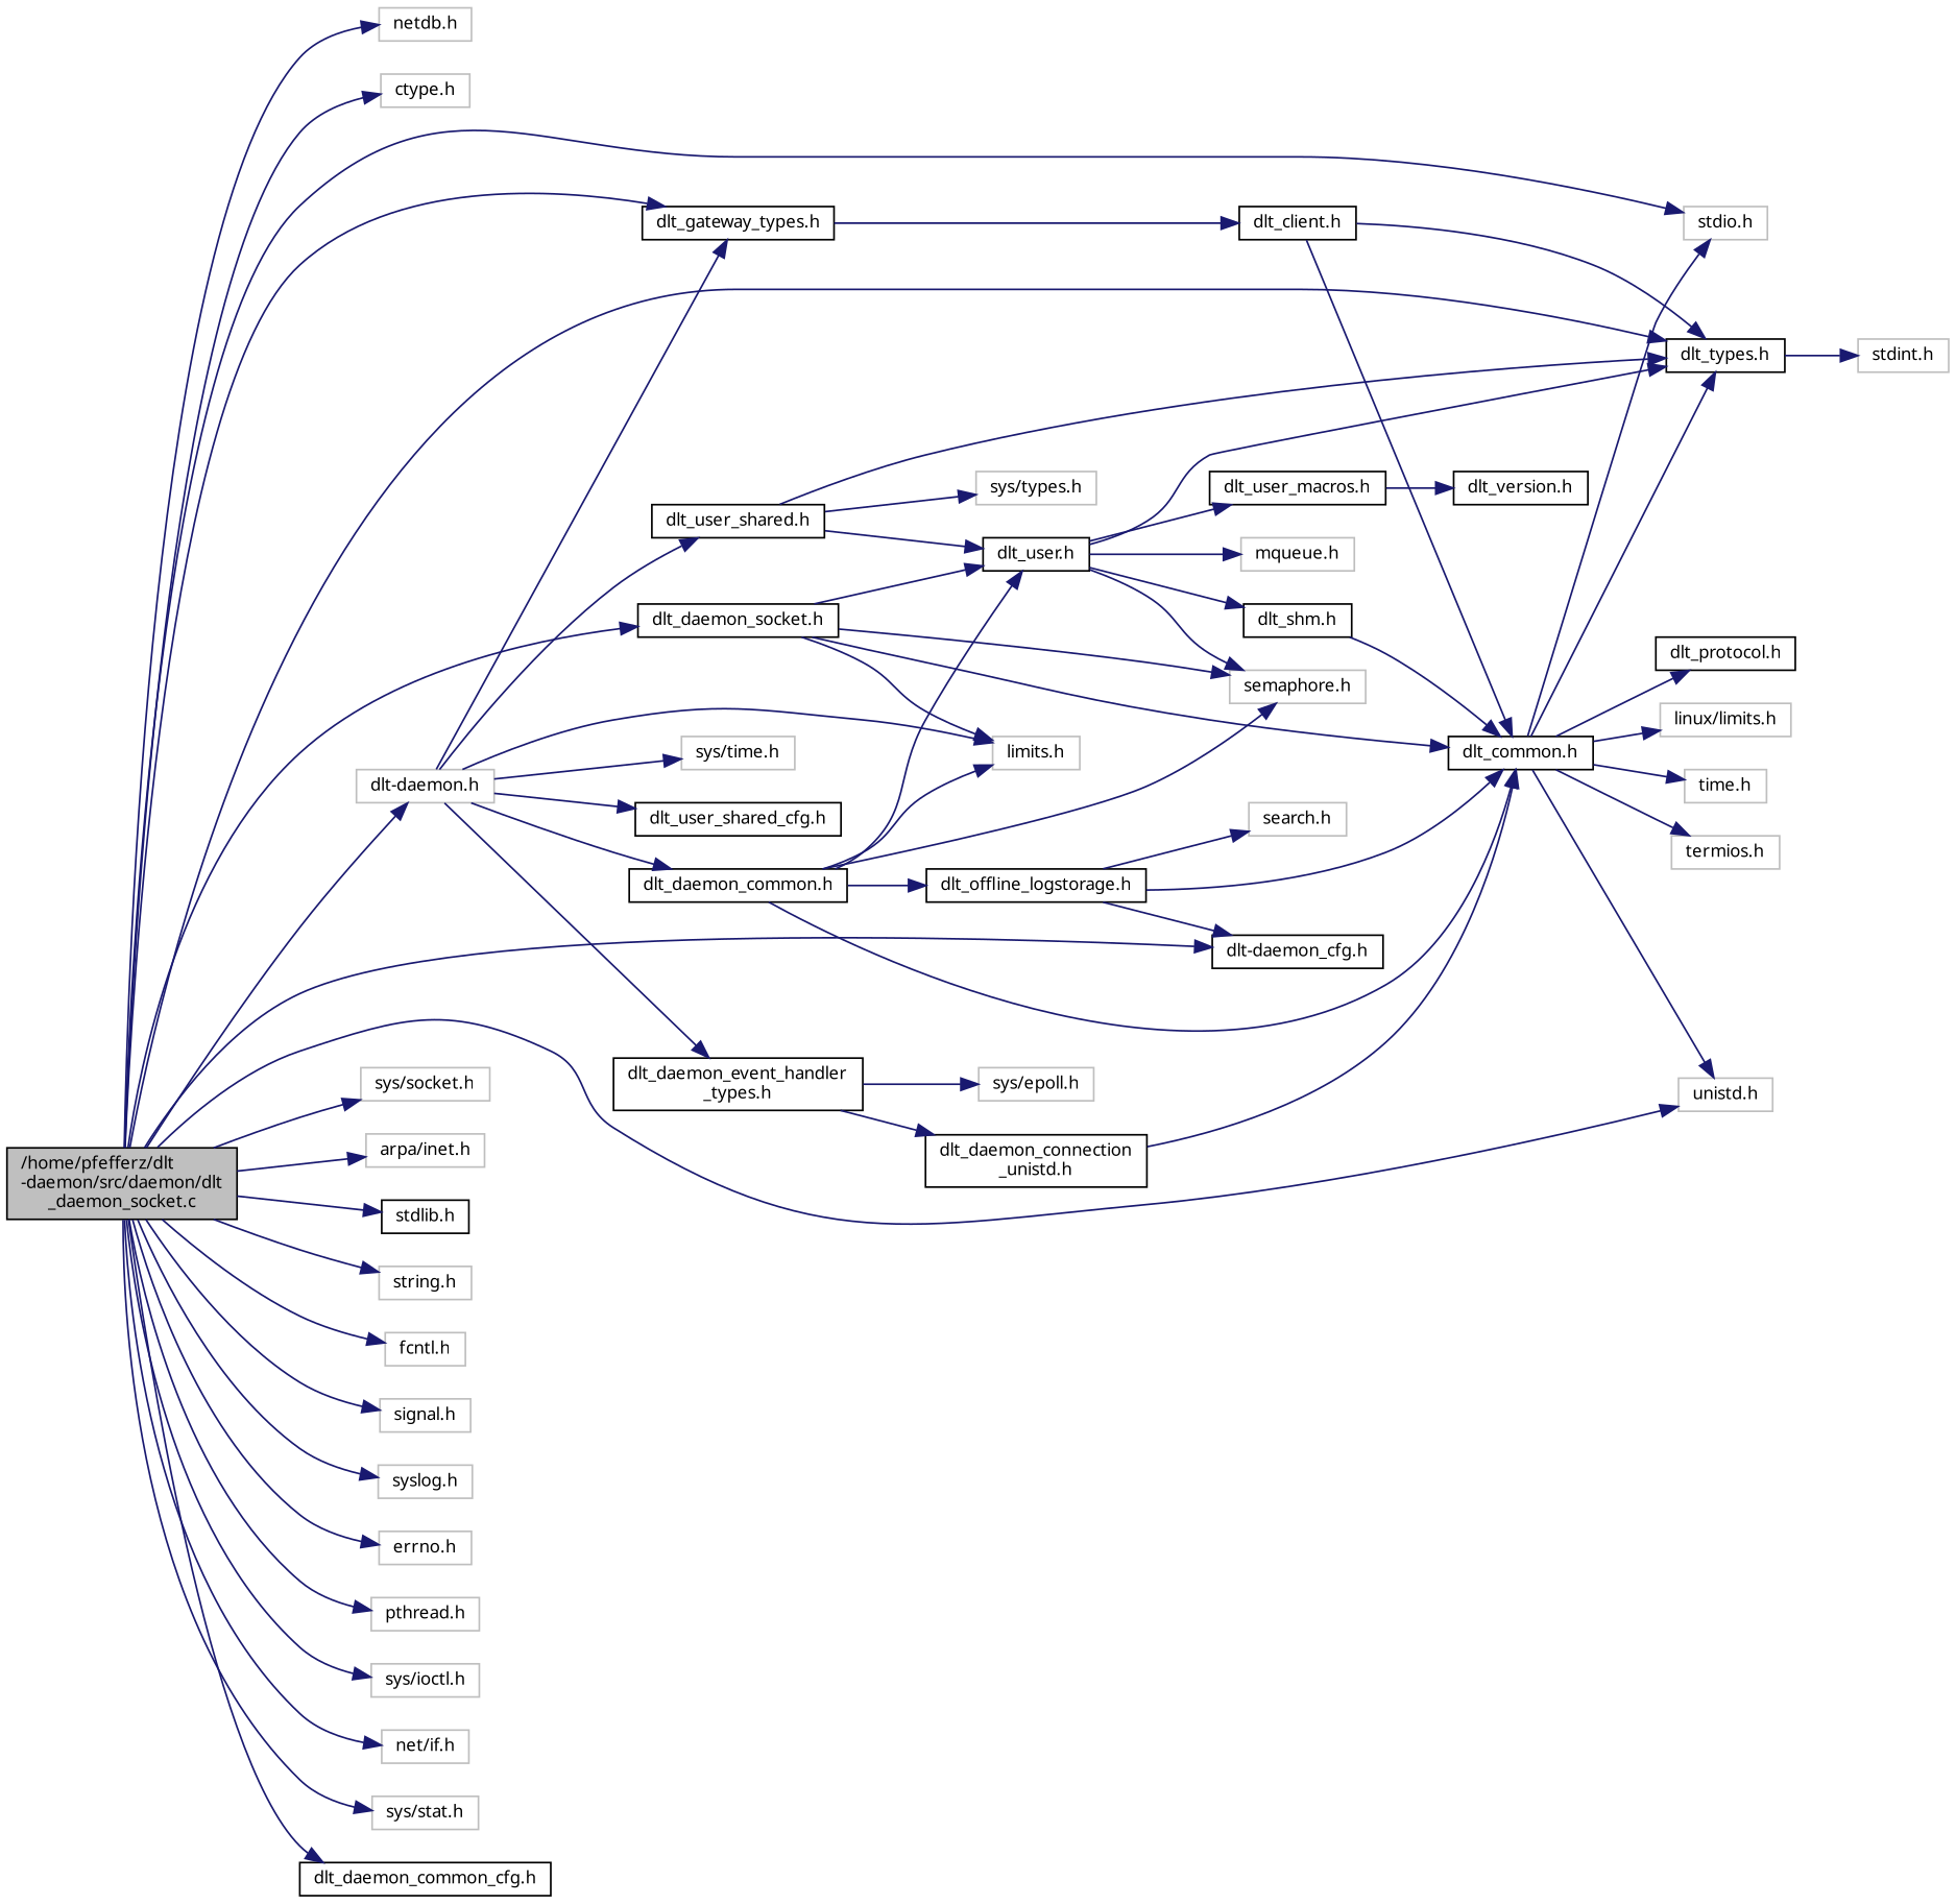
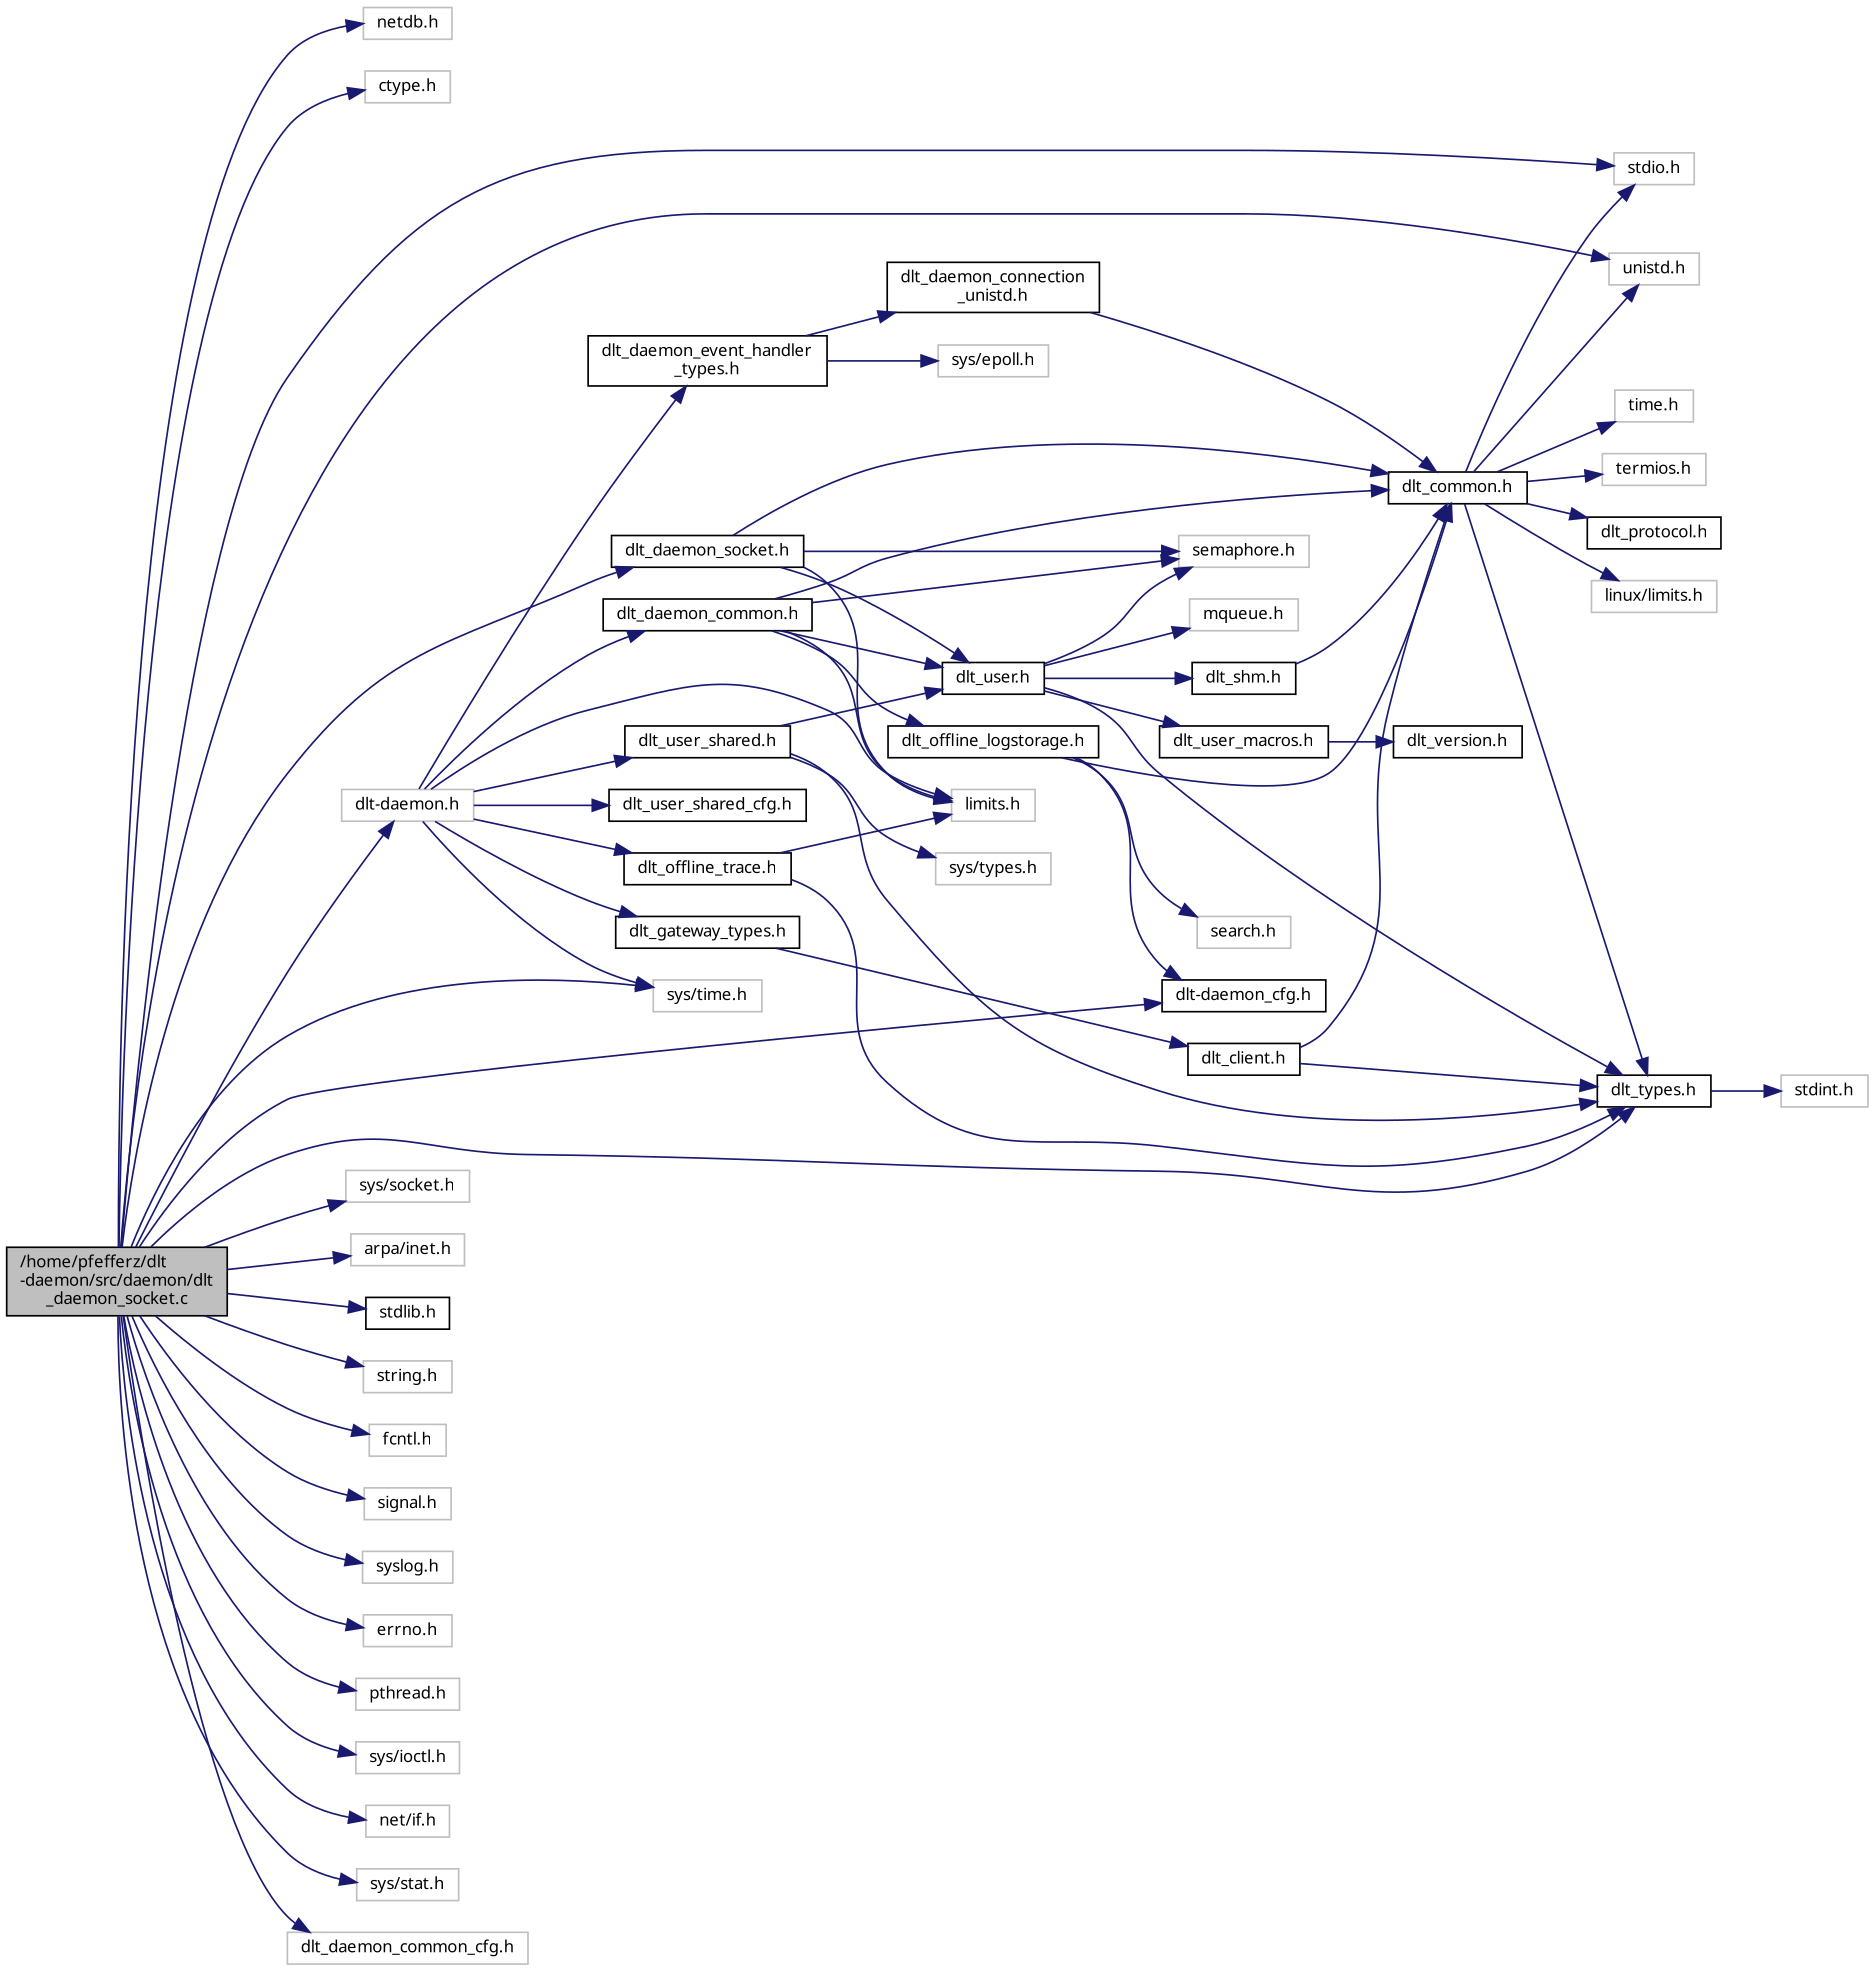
  digraph {
    fontname="Noto Sans"
    rankdir=LR
    node [color=grey75 fillcolor=white fontname="Noto Sans" fontsize=10 shape=record style=filled]
    edge [color=midnightblue fontname="Noto Sans" fontsize=10 labelfontname=FreeSans labelfontsize=10 style=solid]
    n1 [color=black fillcolor=grey75 fontcolor=black height=0.2 label="/home/pfefferz/dlt\l-daemon/src/daemon/dlt\l_daemon_socket.c" width=0.4]
    n2 [height=0.2 label="netdb.h" width=0.4]
    n3 [height=0.2 label="ctype.h" width=0.4]
    n4 [height=0.2 label="stdio.h" width=0.4]
    n5 [height=0.2 label="sys/socket.h" width=0.4]
    n6 [height=0.2 label="arpa/inet.h" width=0.4]
    n7 [color=black height=0.2 label="stdlib.h" width=0.4]
    n8 [height=0.2 label="string.h" width=0.4]
    n9 [height=0.2 label="unistd.h" width=0.4]
    n10 [height=0.2 label="fcntl.h" width=0.4]
    n11 [height=0.2 label="signal.h" width=0.4]
    n12 [height=0.2 label="syslog.h" width=0.4]
    n13 [height=0.2 label="errno.h" width=0.4]
    n14 [height=0.2 label="pthread.h" width=0.4]
    n15 [height=0.2 label="sys/ioctl.h" width=0.4]
    n16 [height=0.2 label="net/if.h" width=0.4]
    n17 [height=0.2 label="sys/stat.h" width=0.4]
    n18 [height=0.2 label="sys/time.h" width=0.4]
    n19 [color=black height=0.2 label="dlt_types.h" width=0.4]
    n20 [height=0.2 label="dlt-daemon.h" width=0.4]
    n21 [color=black height=0.2 label="dlt-daemon_cfg.h" width=0.4]
-   n22 [color=black height=0.2 label="dlt_daemon_common_cfg.h" width=0.4]
+   n22 [height=0.2 label="dlt_daemon_common_cfg.h" width=0.4]
    n23 [color=black height=0.2 label="dlt_daemon_socket.h" width=0.4]
    n24 [height=0.2 label="stdint.h" width=0.4]
    n25 [height=0.2 label="limits.h" width=0.4]
    n26 [color=black height=0.2 label="dlt_daemon_common.h" width=0.4]
    n27 [color=black height=0.2 label="dlt_user_shared.h" width=0.4]
    n28 [color=black height=0.2 label="dlt_user_shared_cfg.h" width=0.4]
    n29 [color=black height=0.2 label="dlt_daemon_event_handler\l_types.h" width=0.4]
    n30 [color=black height=0.2 label="dlt_gateway_types.h" width=0.4]
+   n31 [color=black height=0.2 label="dlt_offline_trace.h" width=0.4]
    n32 [height=0.2 label="semaphore.h" width=0.4]
    n33 [color=black height=0.2 label="dlt_common.h" width=0.4]
    n34 [color=black height=0.2 label="dlt_user.h" width=0.4]
    n35 [color=black height=0.2 label="dlt_offline_logstorage.h" width=0.4]
    n36 [height=0.2 label="sys/types.h" width=0.4]
    n37 [height=0.2 label="sys/epoll.h" width=0.4]
    n38 [color=black height=0.2 label="dlt_daemon_connection\l_unistd.h" width=0.4]
    n39 [color=black height=0.2 label="dlt_client.h" width=0.4]
    n40 [height=0.2 label="linux/limits.h" width=0.4]
    n41 [height=0.2 label="time.h" width=0.4]
    n42 [height=0.2 label="termios.h" width=0.4]
    n43 [color=black height=0.2 label="dlt_protocol.h" width=0.4]
    n44 [height=0.2 label="mqueue.h" width=0.4]
    n45 [color=black height=0.2 label="dlt_user_macros.h" width=0.4]
    n46 [color=black height=0.2 label="dlt_shm.h" width=0.4]
    n47 [height=0.2 label="search.h" width=0.4]
    n48 [color=black height=0.2 label="dlt_version.h" width=0.4]
    n1 -> n2
    n1 -> n3
    n1 -> n4
    n1 -> n5
    n1 -> n6
    n1 -> n7
    n1 -> n8
    n1 -> n9
    n1 -> n10
    n1 -> n11
    n1 -> n12
    n1 -> n13
    n1 -> n14
    n1 -> n15
    n1 -> n16
    n1 -> n17
-   n1 -> n30
+   n1 -> n18
    n1 -> n19
    n1 -> n20
    n1 -> n21
    n1 -> n22
    n1 -> n23
    n19 -> n24
    n20 -> n18
    n20 -> n25
    n20 -> n26
    n20 -> n27
    n20 -> n28
    n20 -> n29
    n20 -> n30
+   n20 -> n31
    n23 -> n25
    n23 -> n32
    n23 -> n33
    n23 -> n34
    n26 -> n25
    n26 -> n32
    n26 -> n33
    n26 -> n34
    n26 -> n35
    n27 -> n19
    n27 -> n34
    n27 -> n36
    n29 -> n37
    n29 -> n38
    n30 -> n39
+   n31 -> n19
+   n31 -> n25
    n33 -> n4
    n33 -> n9
    n33 -> n19
    n33 -> n40
    n33 -> n41
    n33 -> n42
    n33 -> n43
    n34 -> n19
    n34 -> n32
    n34 -> n44
    n34 -> n45
    n34 -> n46
    n35 -> n21
    n35 -> n33
    n35 -> n47
    n38 -> n33
    n39 -> n19
    n39 -> n33
    n45 -> n48
    n46 -> n33
  }
